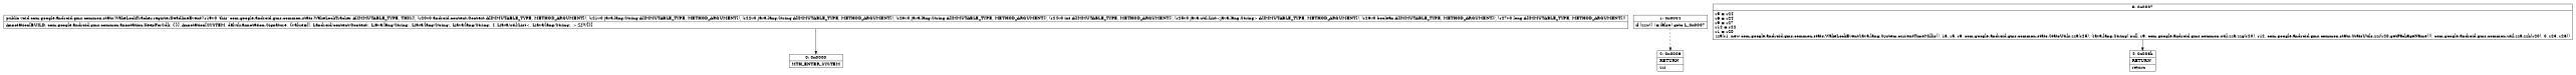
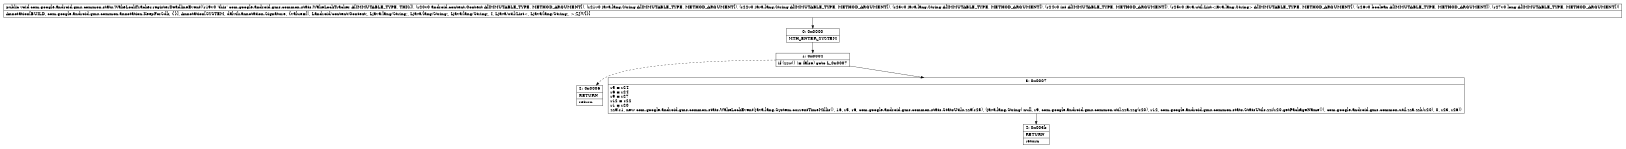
  digraph {
    node [shape=record]
    n1 [label="{0\:\ 0x0000|MTH_ENTER_SYSTEM\l}"]
    n2 [label="{1\:\ 0x0004|if (zzw() != false) goto L_0x0007\l}"]
-   n3 [label="{2\:\ 0x0006|RETURN\l|zzi\l}"]
+   n3 [label="{2\:\ 0x0006|RETURN\l|return\l}"]
    n4 [label="{3\:\ 0x0007|r5 = r24\lr6 = r24\lr9 = r27\lr12 = r22\lr1 = r20\lzza(r1, new com.google.android.gms.common.stats.WakeLockEvent(java.lang.System.currentTimeMillis(), 16, r5, r6, com.google.android.gms.common.stats.StatsUtils.zza(r25), (java.lang.String) null, r9, com.google.android.gms.common.util.zza.zzg(r20), r12, com.google.android.gms.common.stats.StatsUtils.zzi(r20.getPackageName()), com.google.android.gms.common.util.zza.zzh(r20), 0, r23, r26))\l}"]
    n5 [label="{4\:\ 0x003b|RETURN\l|return\l}"]
    n6 [label="{public void com.google.android.gms.common.stats.WakeLockTracker.registerDeadlineEvent((r19v0 'this' com.google.android.gms.common.stats.WakeLockTracker A[IMMUTABLE_TYPE, THIS]), (r20v0 android.content.Context A[IMMUTABLE_TYPE, METHOD_ARGUMENT]), (r21v0 java.lang.String A[IMMUTABLE_TYPE, METHOD_ARGUMENT]), (r22v0 java.lang.String A[IMMUTABLE_TYPE, METHOD_ARGUMENT]), (r23v0 java.lang.String A[IMMUTABLE_TYPE, METHOD_ARGUMENT]), (r24v0 int A[IMMUTABLE_TYPE, METHOD_ARGUMENT]), (r25v0 java.util.List\<java.lang.String\> A[IMMUTABLE_TYPE, METHOD_ARGUMENT]), (r26v0 boolean A[IMMUTABLE_TYPE, METHOD_ARGUMENT]), (r27v0 long A[IMMUTABLE_TYPE, METHOD_ARGUMENT]))  | Annotation[BUILD, com.google.android.gms.common.annotation.KeepForSdk, \{\}], Annotation[SYSTEM, dalvik.annotation.Signature, \{value=[(, Landroid\/content\/Context;, Ljava\/lang\/String;, Ljava\/lang\/String;, Ljava\/lang\/String;, I, Ljava\/util\/List\<, Ljava\/lang\/String;, \>;ZJ)V]\}]\l}"]
+   n1 -> n2
    n2 -> n3 [style=dashed]
+   n2 -> n4
    n4 -> n5
    n6 -> n1
  }
